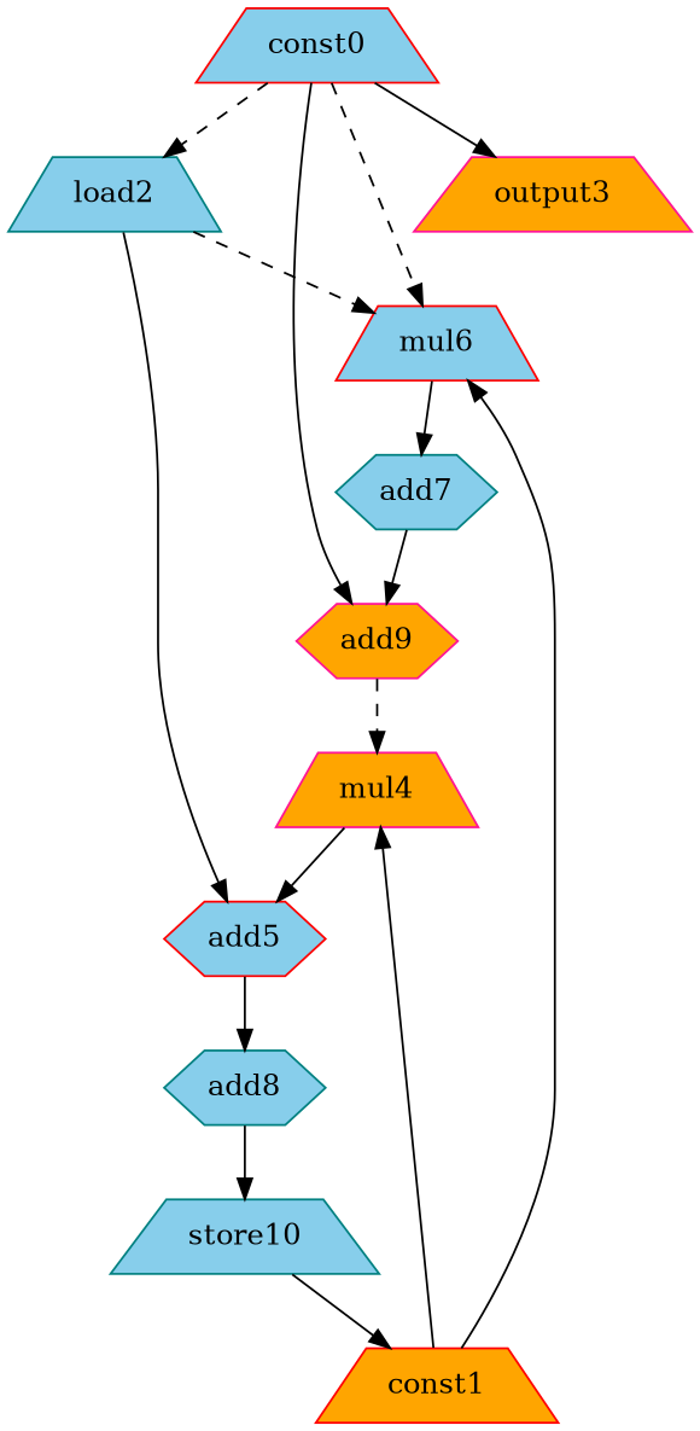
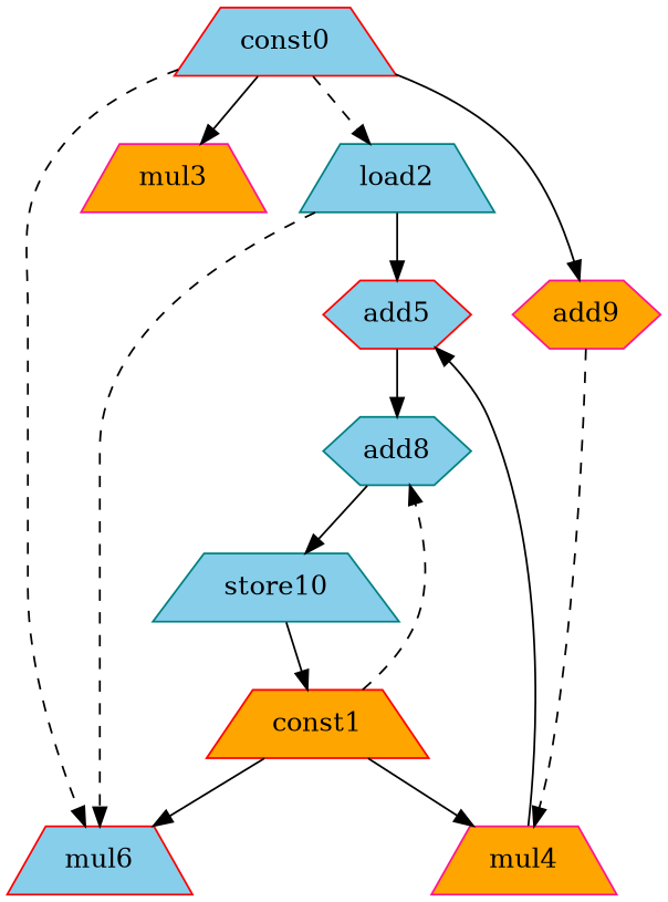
  digraph {
    node [color=red fillcolor=skyblue opcode=add shape=trapezium style=filled]
    edge [operand=0 style=solid]
    const0 [opcode=const]
    load2 [color=teal opcode=load]
-   output3 [color=deeppink fillcolor=orange opcode=output]
+   output3 [color=deeppink fillcolor=orange opcode=output label=mul3]
    add9 [color=deeppink fillcolor=orange shape=hexagon]
    mul6 [opcode=mul]
    add5 [shape=hexagon]
-   add7 [color=teal shape=hexagon]
    mul4 [color=deeppink fillcolor=orange opcode=mul]
    const1 [fillcolor=orange opcode=const]
    add8 [color=teal shape=hexagon]
    store10 [color=teal opcode=store]
    const0 -> load2 [style=dashed]
    const0 -> output3
    const0 -> add9
    const0 -> mul6 [style=dashed]
    load2 -> mul6 [operand=1 style=dashed]
    load2 -> add5
    add9 -> mul4 [style=dashed]
-   mul6 -> add7 [operand=1]
    add5 -> add8 [operand=1]
-   add7 -> add9 [operand=1]
    mul4 -> add5 [operand=1]
    const1 -> mul6
    const1 -> mul4 [operand=1]
+   const1 -> add8 [style=dashed]
    add8 -> store10
    store10 -> const1 [operand=1]
  }
